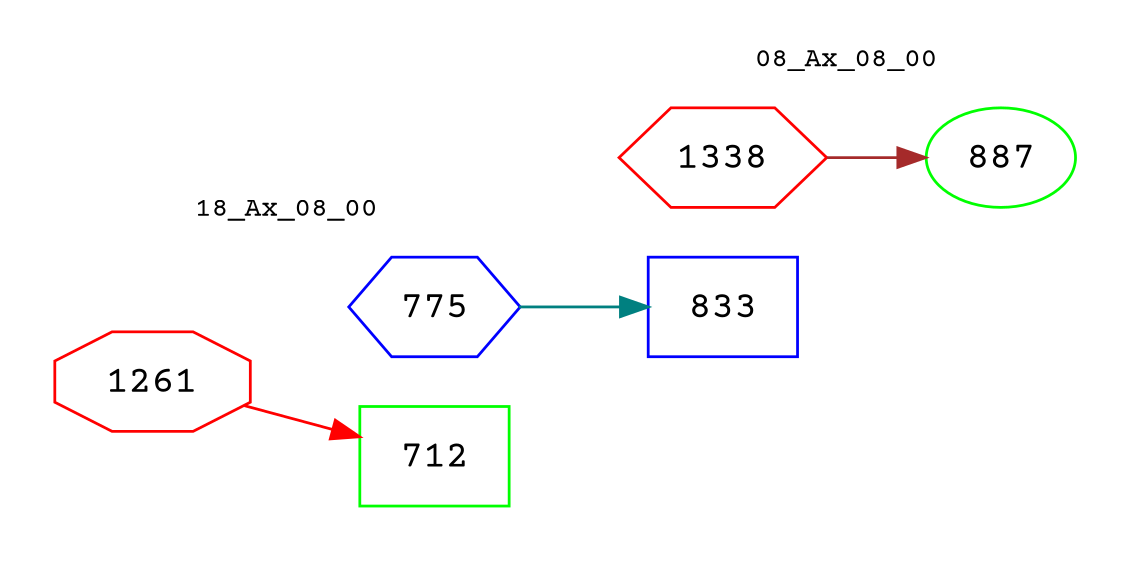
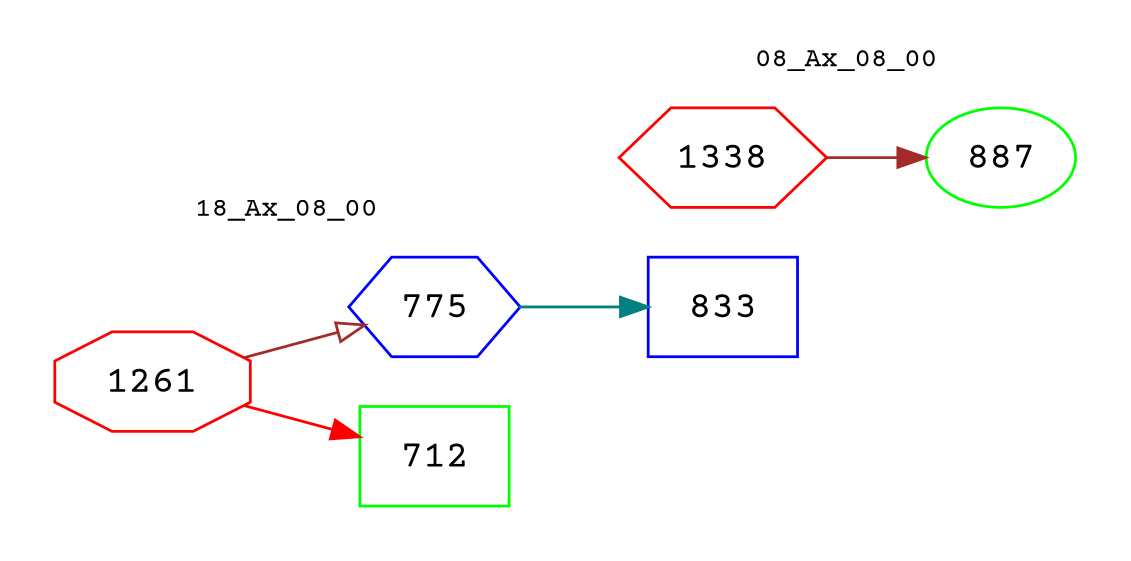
  digraph {
    fontname="Courier Prime"
    rankdir=LR
    node [color=red fontname="Courier Prime" shape=box]
    edge [arrowhead=normal color=brown fontname="Courier Prime"]
    n1 [label=1261 shape=octagon]
    n2 [color=green label=712]
    n3 [color=blue label=775 shape=hexagon]
    n4 [label=1338 shape=hexagon]
    n5 [color=blue label=833]
    n6 [color=green label=887 shape=ellipse]
    subgraph cluster_1 {
      color=white
      fontsize=10
      label="18_Ax_08_00"
      n1
      n2
      n3
    }
    subgraph cluster_2 {
      color=white
      fontsize=10
      label="08_Ax_08_00"
      n4
      n5
      n6
    }
    n1 -> n2 [color=red]
+   n1 -> n3 [arrowhead=onormal]
    n3 -> n5 [color=teal]
    n4 -> n6
  }
